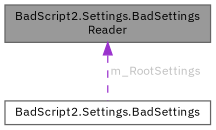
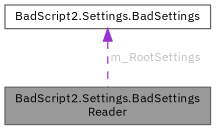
  digraph {
    fontname="IBM Plex Sans"
    node [color=gray40 fontname="IBM Plex Sans" fontsize=10 shape=box style=filled]
    n1 [fillcolor=grey60 fontcolor=black height=0.2 label="BadScript2.Settings.BadSettings\lReader" width=0.4]
    n2 [fillcolor=white height=0.2 label="BadScript2.Settings.BadSettings" width=0.4]
-   n1 -> n2 [color=darkorchid3 dir=back fontcolor=grey fontname="IBM Plex Sans" fontsize=10 label=" m_RootSettings" labelfontname=Helvetica labelfontsize=10 style=dashed]
+   n2 -> n1 [color=darkorchid3 dir=back fontcolor=grey fontname="IBM Plex Sans" fontsize=10 label=" m_RootSettings" labelfontname=Helvetica labelfontsize=10 style=dashed]
  }
